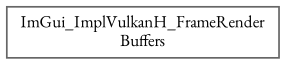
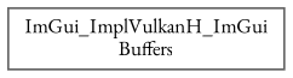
  digraph {
    rankdir=LR
    fontname="EB Garamond"
-   n1 [color=grey40 fillcolor=white fontname="EB Garamond" fontsize=10 height=0.2 label="ImGui_ImplVulkanH_FrameRender\lBuffers" shape=box style=filled width=0.4]
+   n1 [color=grey40 fillcolor=white fontname="EB Garamond" fontsize=10 height=0.2 label="ImGui_ImplVulkanH_ImGui\lBuffers" shape=box style=filled width=0.4]
  }
